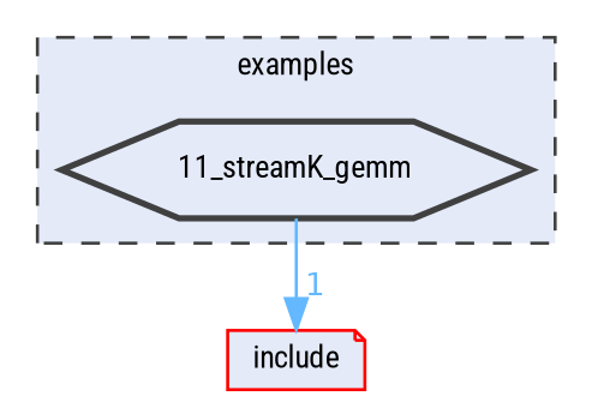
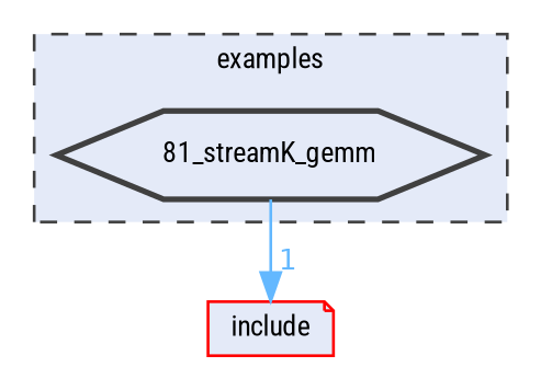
  digraph {
    compound=true
    fontname="Roboto Condensed"
    node [fillcolor="#e4eaf8" fontname="Roboto Condensed" fontsize=10]
-   n1 [color=grey25 height=0.2 label="11_streamK_gemm" shape=hexagon style="filled,bold" width=0.4]
+   n1 [color=grey25 height=0.2 label="81_streamK_gemm" shape=hexagon style="filled,bold" width=0.4]
    n2 [color=red height=0.2 label=include shape=note style=filled width=0.4]
    subgraph cluster_1 {
      bgcolor="#e4eaf8"
      fontsize=10
      label=examples
      pencolor=grey25
      style="filled,dashed"
      n1
    }
    n1 -> n2 [color=steelblue1 fontcolor=steelblue1 fontname="Roboto Condensed" fontsize=10 headlabel=1 labeldistance=1.5 labelfontname=Helvetica labelfontsize=10]
  }
